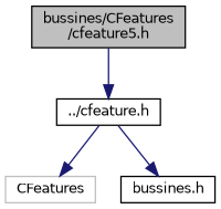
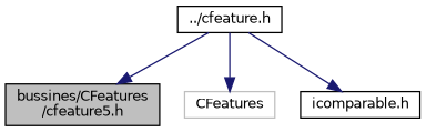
  digraph {
    node [color=black fillcolor=white fontname=Helvetica fontsize=10 shape=record style=filled]
    edge [color=midnightblue fontname=Helvetica fontsize=10 labelfontname=Helvetica labelfontsize=10 style=solid]
    n1 [fillcolor=grey75 fontcolor=black height=0.2 label="bussines/CFeatures\l/cfeature5.h" width=0.4]
    n2 [height=0.2 label="../cfeature.h" width=0.4]
    n3 [color=grey75 height=0.2 label=CFeatures width=0.4]
-   n4 [height=0.2 label="bussines.h" width=0.4]
-   n1 -> n2
+   n4 [height=0.2 label="icomparable.h" width=0.4]
+   n2 -> n1
    n2 -> n3
    n2 -> n4
  }
